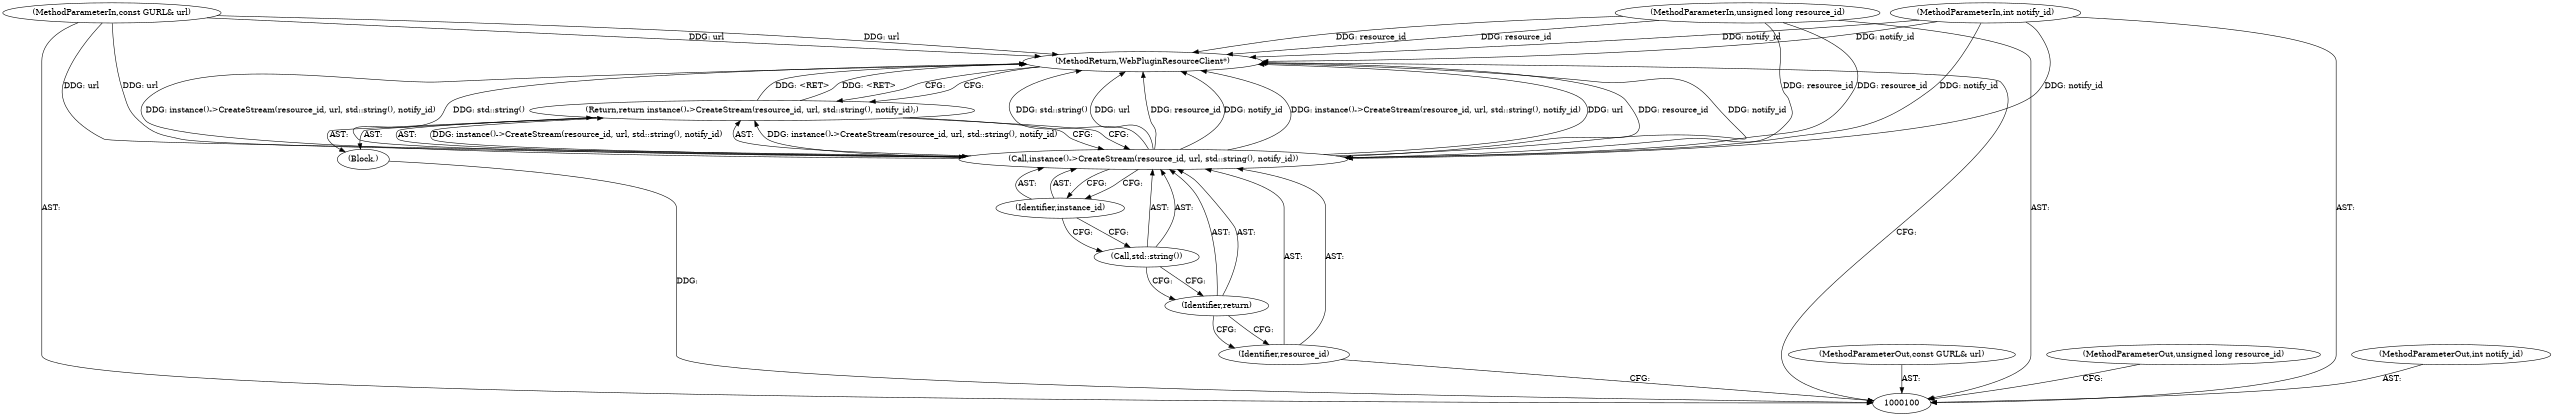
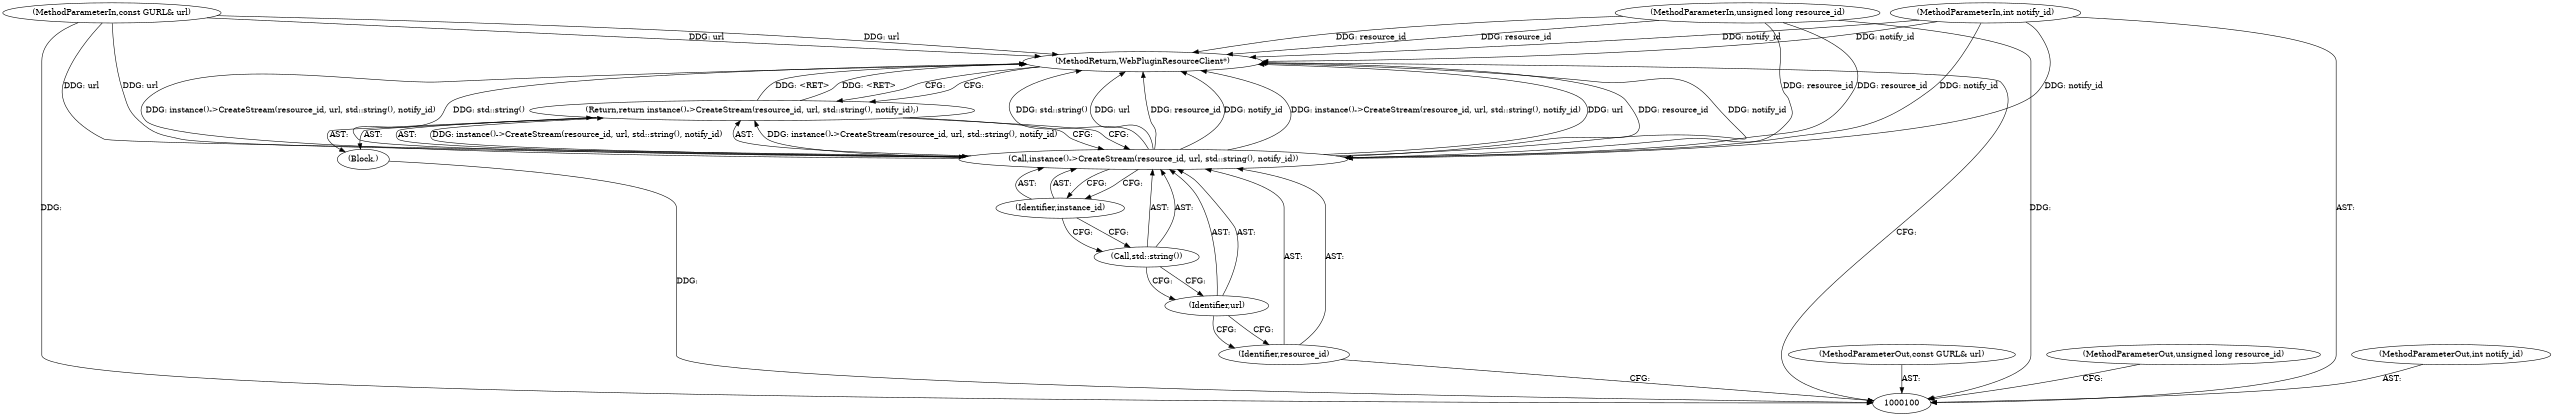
  digraph {
    n1 [label="(MethodReturn,WebPluginResourceClient*)"]
    n2 [label="(Return,return instance()->CreateStream(resource_id, url, std::string(), notify_id);)"]
    1000100
    n4 [label="(Call,instance()->CreateStream(resource_id, url, std::string(), notify_id))"]
    n5 [label="(Block,)"]
    n6 [label="(MethodParameterIn,const GURL& url)"]
    n7 [label="(Identifier,instance_id)"]
    n8 [label="(MethodParameterOut,const GURL& url)"]
    n9 [label="(MethodParameterIn,unsigned long resource_id)"]
    n10 [label="(MethodParameterOut,unsigned long resource_id)"]
    n11 [label="(MethodParameterIn,int notify_id)"]
    n12 [label="(MethodParameterOut,int notify_id)"]
    n13 [label="(Identifier,resource_id)"]
-   n14 [label="(Identifier,return)"]
+   n14 [label="(Identifier,url)"]
    n15 [label="(Call,std::string())"]
    n1 -> n2 [label="CFG: "]
    n1 -> n2 [label="CFG: "]
    n1 -> 1000100 [label="CFG: "]
    n2 -> n1 [label="DDG: <RET>"]
    n2 -> n1 [label="DDG: <RET>"]
    n2 -> n4 [label="CFG: "]
    n2 -> n4 [label="CFG: "]
    n2 -> n5 [label="AST: "]
    n2 -> n5 [label="AST: "]
    n4 -> n1 [label="DDG: url"]
    n4 -> n1 [label="DDG: resource_id"]
    n4 -> n1 [label="DDG: notify_id"]
    n4 -> n1 [label="DDG: instance()->CreateStream(resource_id, url, std::string(), notify_id)"]
    n4 -> n1 [label="DDG: std::string()"]
    n4 -> n1 [label="DDG: url"]
    n4 -> n1 [label="DDG: resource_id"]
    n4 -> n1 [label="DDG: notify_id"]
    n4 -> n1 [label="DDG: instance()->CreateStream(resource_id, url, std::string(), notify_id)"]
    n4 -> n1 [label="DDG: std::string()"]
    n4 -> n2 [label="AST: "]
    n4 -> n2 [label="DDG: instance()->CreateStream(resource_id, url, std::string(), notify_id)"]
    n4 -> n2 [label="AST: "]
    n4 -> n2 [label="DDG: instance()->CreateStream(resource_id, url, std::string(), notify_id)"]
    n4 -> n7 [label="CFG: "]
    n4 -> n7 [label="CFG: "]
    n5 -> 1000100 [label="DDG: "]
    n6 -> n1 [label="DDG: url"]
    n6 -> n1 [label="DDG: url"]
-   n6 -> 1000100 [label="AST: "]
+   n6 -> 1000100 [label="DDG: "]
    n6 -> n4 [label="DDG: url"]
    n6 -> n4 [label="DDG: url"]
    n7 -> n4 [label="AST: "]
    n7 -> n4 [label="AST: "]
    n7 -> n15 [label="CFG: "]
    n7 -> n15 [label="CFG: "]
    n8 -> 1000100 [label="AST: "]
    n9 -> n1 [label="DDG: resource_id"]
    n9 -> n1 [label="DDG: resource_id"]
-   n9 -> 1000100 [label="AST: "]
+   n9 -> 1000100 [label="DDG: "]
    n9 -> n4 [label="DDG: resource_id"]
    n9 -> n4 [label="DDG: resource_id"]
    n10 -> 1000100 [label="CFG: "]
    n11 -> n1 [label="DDG: notify_id"]
    n11 -> n1 [label="DDG: notify_id"]
    n11 -> 1000100 [label="AST: "]
    n11 -> n4 [label="DDG: notify_id"]
    n11 -> n4 [label="DDG: notify_id"]
    n12 -> 1000100 [label="AST: "]
    n13 -> 1000100 [label="CFG: "]
    n13 -> n4 [label="AST: "]
    n13 -> n4 [label="AST: "]
    n14 -> n4 [label="AST: "]
    n14 -> n4 [label="AST: "]
    n14 -> n13 [label="CFG: "]
    n14 -> n13 [label="CFG: "]
    n15 -> n4 [label="AST: "]
    n15 -> n4 [label="AST: "]
    n15 -> n14 [label="CFG: "]
    n15 -> n14 [label="CFG: "]
  }
